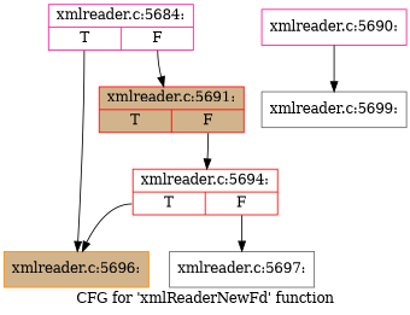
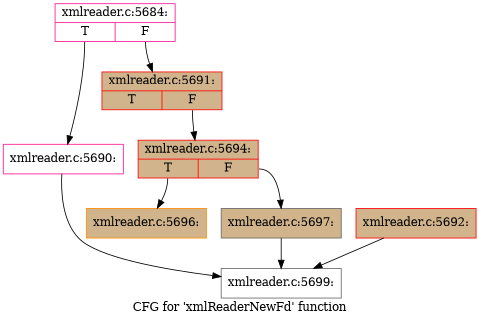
  digraph {
    label="CFG for 'xmlReaderNewFd' function"
    node [color=red fillcolor=white shape=record style=filled]
    n1 [color=deeppink label="{xmlreader.c:5684:|{<s0>T|<s1>F}}"]
    n2 [color=deeppink label="{xmlreader.c:5690:}"]
    n3 [fillcolor=tan label="{xmlreader.c:5691:|{<s0>T|<s1>F}}"]
    n4 [color=gray40 label="{xmlreader.c:5699:}"]
-   n5 [label="{xmlreader.c:5694:|{<s0>T|<s1>F}}"]
+   n5 [fillcolor=tan label="{xmlreader.c:5694:|{<s0>T|<s1>F}}"]
+   n6 [fillcolor=tan label="{xmlreader.c:5692:}"]
    n7 [color=darkorange fillcolor=tan label="{xmlreader.c:5696:}"]
-   n8 [color=gray40 label="{xmlreader.c:5697:}"]
-   n1 -> n7 [tailport=s0]
+   n8 [color=gray40 fillcolor=tan label="{xmlreader.c:5697:}"]
+   n1 -> n2 [tailport=s0]
    n1 -> n3 [tailport=s1]
    n2 -> n4
    n3 -> n5 [tailport=s1]
    n5 -> n7 [tailport=s0]
    n5 -> n8 [tailport=s1]
+   n6 -> n4
+   n8 -> n4
  }
